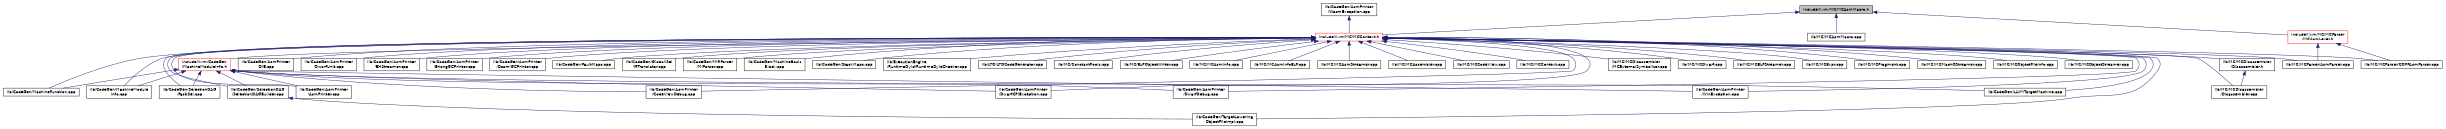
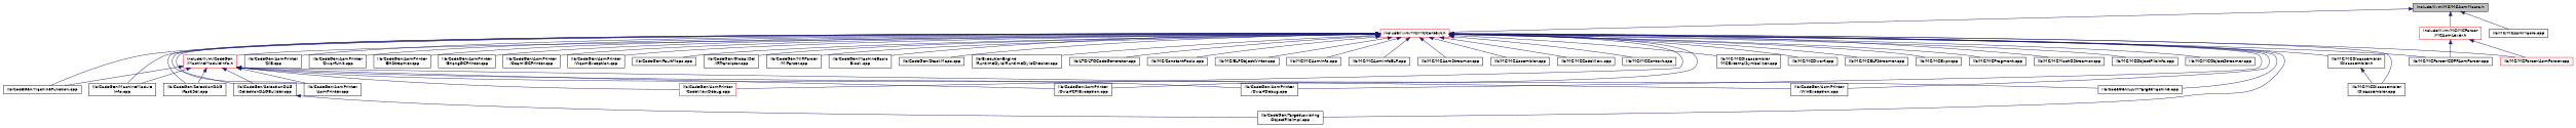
  digraph {
    node [color=black fontname=Helvetica fontsize=10 shape=box]
    edge [color=midnightblue dir=back fontname=Helvetica fontsize=10 labelfontname=Helvetica labelfontsize=10 style=solid]
    n1 [fillcolor=grey75 fontcolor=black height=0.2 label="include/llvm/MC/MCAsmMacro.h" style=filled width=0.4]
    n2 [color=red height=0.2 label="include/llvm/MC/MCContext.h" width=0.4]
    n3 [color=red height=0.2 label="include/llvm/MC/MCParser\l/MCAsmLexer.h" width=0.4]
    n4 [height=0.2 label="lib/MC/MCAsmMacro.cpp" width=0.4]
    n5 [color=red height=0.2 label="include/llvm/CodeGen\l/MachineModuleInfo.h" width=0.4]
    n6 [height=0.2 label="lib/CodeGen/AsmPrinter\l/AsmPrinter.cpp" width=0.4]
-   n7 [height=0.2 label="lib/CodeGen/AsmPrinter\l/CodeViewDebug.cpp" width=0.4]
+   n7 [color=red height=0.2 label="lib/CodeGen/AsmPrinter\l/CodeViewDebug.cpp" width=0.4]
    n8 [height=0.2 label="lib/CodeGen/AsmPrinter\l/DwarfCFIException.cpp" width=0.4]
    n9 [height=0.2 label="lib/CodeGen/AsmPrinter\l/DwarfDebug.cpp" width=0.4]
    n10 [height=0.2 label="lib/CodeGen/AsmPrinter\l/WinException.cpp" width=0.4]
    n11 [height=0.2 label="lib/CodeGen/LLVMTargetMachine.cpp" width=0.4]
    n12 [height=0.2 label="lib/CodeGen/MachineFunction.cpp" width=0.4]
    n13 [height=0.2 label="lib/CodeGen/MachineModule\lInfo.cpp" width=0.4]
    n14 [height=0.2 label="lib/CodeGen/SelectionDAG\l/FastISel.cpp" width=0.4]
    n15 [height=0.2 label="lib/CodeGen/SelectionDAG\l/SelectionDAGBuilder.cpp" width=0.4]
    n16 [height=0.2 label="lib/CodeGen/TargetLowering\lObjectFileImpl.cpp" width=0.4]
    n17 [height=0.2 label="lib/CodeGen/AsmPrinter\l/DIE.cpp" width=0.4]
    n18 [height=0.2 label="lib/CodeGen/AsmPrinter\l/DwarfUnit.cpp" width=0.4]
    n19 [height=0.2 label="lib/CodeGen/AsmPrinter\l/EHStreamer.cpp" width=0.4]
    n20 [height=0.2 label="lib/CodeGen/AsmPrinter\l/ErlangGCPrinter.cpp" width=0.4]
    n21 [height=0.2 label="lib/CodeGen/AsmPrinter\l/OcamlGCPrinter.cpp" width=0.4]
    n22 [height=0.2 label="lib/CodeGen/AsmPrinter\l/WasmException.cpp" width=0.4]
    n23 [height=0.2 label="lib/CodeGen/FaultMaps.cpp" width=0.4]
    n24 [height=0.2 label="lib/CodeGen/GlobalISel\l/IRTranslator.cpp" width=0.4]
    n25 [height=0.2 label="lib/CodeGen/MIRParser\l/MIParser.cpp" width=0.4]
    n26 [height=0.2 label="lib/CodeGen/MachineBasic\lBlock.cpp" width=0.4]
    n27 [height=0.2 label="lib/CodeGen/StackMaps.cpp" width=0.4]
    n28 [height=0.2 label="lib/ExecutionEngine\l/RuntimeDyld/RuntimeDyldChecker.cpp" width=0.4]
    n29 [height=0.2 label="lib/LTO/LTOCodeGenerator.cpp" width=0.4]
    n30 [height=0.2 label="lib/MC/ConstantPools.cpp" width=0.4]
    n31 [height=0.2 label="lib/MC/ELFObjectWriter.cpp" width=0.4]
    n32 [height=0.2 label="lib/MC/MCAsmInfo.cpp" width=0.4]
    n33 [height=0.2 label="lib/MC/MCAsmInfoELF.cpp" width=0.4]
    n34 [height=0.2 label="lib/MC/MCAsmStreamer.cpp" width=0.4]
    n35 [height=0.2 label="lib/MC/MCAssembler.cpp" width=0.4]
    n36 [height=0.2 label="lib/MC/MCCodeView.cpp" width=0.4]
    n37 [height=0.2 label="lib/MC/MCContext.cpp" width=0.4]
    n38 [height=0.2 label="lib/MC/MCDisassembler\l/Disassembler.cpp" width=0.4]
    n39 [height=0.2 label="lib/MC/MCDisassembler\l/Disassembler.h" width=0.4]
    n40 [height=0.2 label="lib/MC/MCDisassembler\l/MCExternalSymbolizer.cpp" width=0.4]
    n41 [height=0.2 label="lib/MC/MCDwarf.cpp" width=0.4]
    n42 [height=0.2 label="lib/MC/MCELFStreamer.cpp" width=0.4]
    n43 [height=0.2 label="lib/MC/MCExpr.cpp" width=0.4]
    n44 [height=0.2 label="lib/MC/MCFragment.cpp" width=0.4]
    n45 [height=0.2 label="lib/MC/MCMachOStreamer.cpp" width=0.4]
    n46 [height=0.2 label="lib/MC/MCObjectFileInfo.cpp" width=0.4]
    n47 [height=0.2 label="lib/MC/MCObjectStreamer.cpp" width=0.4]
-   n48 [height=0.2 label="lib/MC/MCParser/AsmParser.cpp" width=0.4]
+   n48 [color=red height=0.2 label="lib/MC/MCParser/AsmParser.cpp" width=0.4]
    n49 [height=0.2 label="lib/MC/MCParser/COFFAsmParser.cpp" width=0.4]
    n1 -> n2
    n1 -> n3
    n1 -> n4
    n2 -> n5
    n2 -> n6
    n2 -> n7
    n2 -> n8
    n2 -> n9
    n2 -> n10
    n2 -> n11
    n2 -> n12
    n2 -> n13
    n2 -> n14
    n2 -> n15
    n2 -> n16
    n2 -> n17
    n2 -> n18
    n2 -> n19
    n2 -> n20
    n2 -> n21
-   n22 -> n2
+   n2 -> n22
    n2 -> n23
    n2 -> n24
    n2 -> n25
    n2 -> n26
    n2 -> n27
    n2 -> n28
    n2 -> n29
    n2 -> n30
    n2 -> n31
    n2 -> n32
    n2 -> n33
    n2 -> n34
    n2 -> n35
    n2 -> n36
    n2 -> n37
    n2 -> n38
    n2 -> n39
    n2 -> n40
    n2 -> n41
    n2 -> n42
    n2 -> n43
    n2 -> n44
    n2 -> n45
    n2 -> n46
    n2 -> n47
    n2 -> n48
    n2 -> n49
    n3 -> n48
    n3 -> n49
    n5 -> n6
    n5 -> n7
    n5 -> n8
    n5 -> n9
    n5 -> n10
    n5 -> n11
    n5 -> n12
    n5 -> n13
    n5 -> n14
    n5 -> n15
    n15 -> n16
    n39 -> n38
  }
